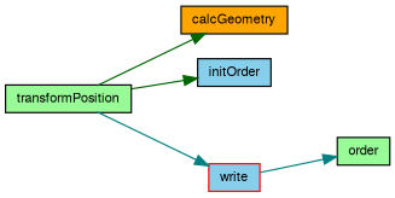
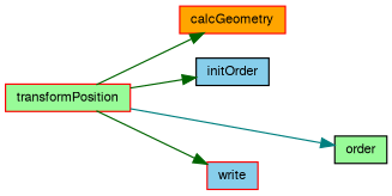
  digraph {
    rankdir=LR
    node [color=black fillcolor=palegreen fontname=FreeSans fontsize=10 shape=record style=filled]
    edge [color=darkgreen fontname=FreeSans fontsize=10 labelfontname=FreeSans labelfontsize=10 style=solid]
-   n1 [fontcolor=black height=0.2 label=transformPosition width=0.4]
-   n2 [fillcolor=orange height=0.2 label=calcGeometry width=0.4]
+   n1 [color=red fontcolor=black height=0.2 label=transformPosition width=0.4]
+   n2 [color=red fillcolor=orange height=0.2 label=calcGeometry width=0.4]
    n3 [fillcolor=skyblue height=0.2 label=initOrder width=0.4]
    n4 [height=0.2 label=order width=0.4]
    n5 [color=red fillcolor=skyblue height=0.2 label=write width=0.4]
    n1 -> n2
    n1 -> n3
-   n5 -> n4 [color=teal]
-   n1 -> n5 [color=teal]
+   n1 -> n4 [color=teal]
+   n1 -> n5
  }
